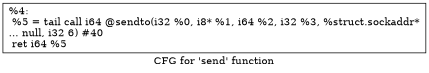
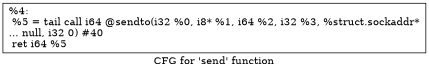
  digraph {
    label="CFG for 'send' function"
-   n1 [label="{%4:\l  %5 = tail call i64 @sendto(i32 %0, i8* %1, i64 %2, i32 %3, %struct.sockaddr*\l... null, i32 6) #40\l  ret i64 %5\l}" shape=record]
+   n1 [label="{%4:\l  %5 = tail call i64 @sendto(i32 %0, i8* %1, i64 %2, i32 %3, %struct.sockaddr*\l... null, i32 0) #40\l  ret i64 %5\l}" shape=record]
  }
